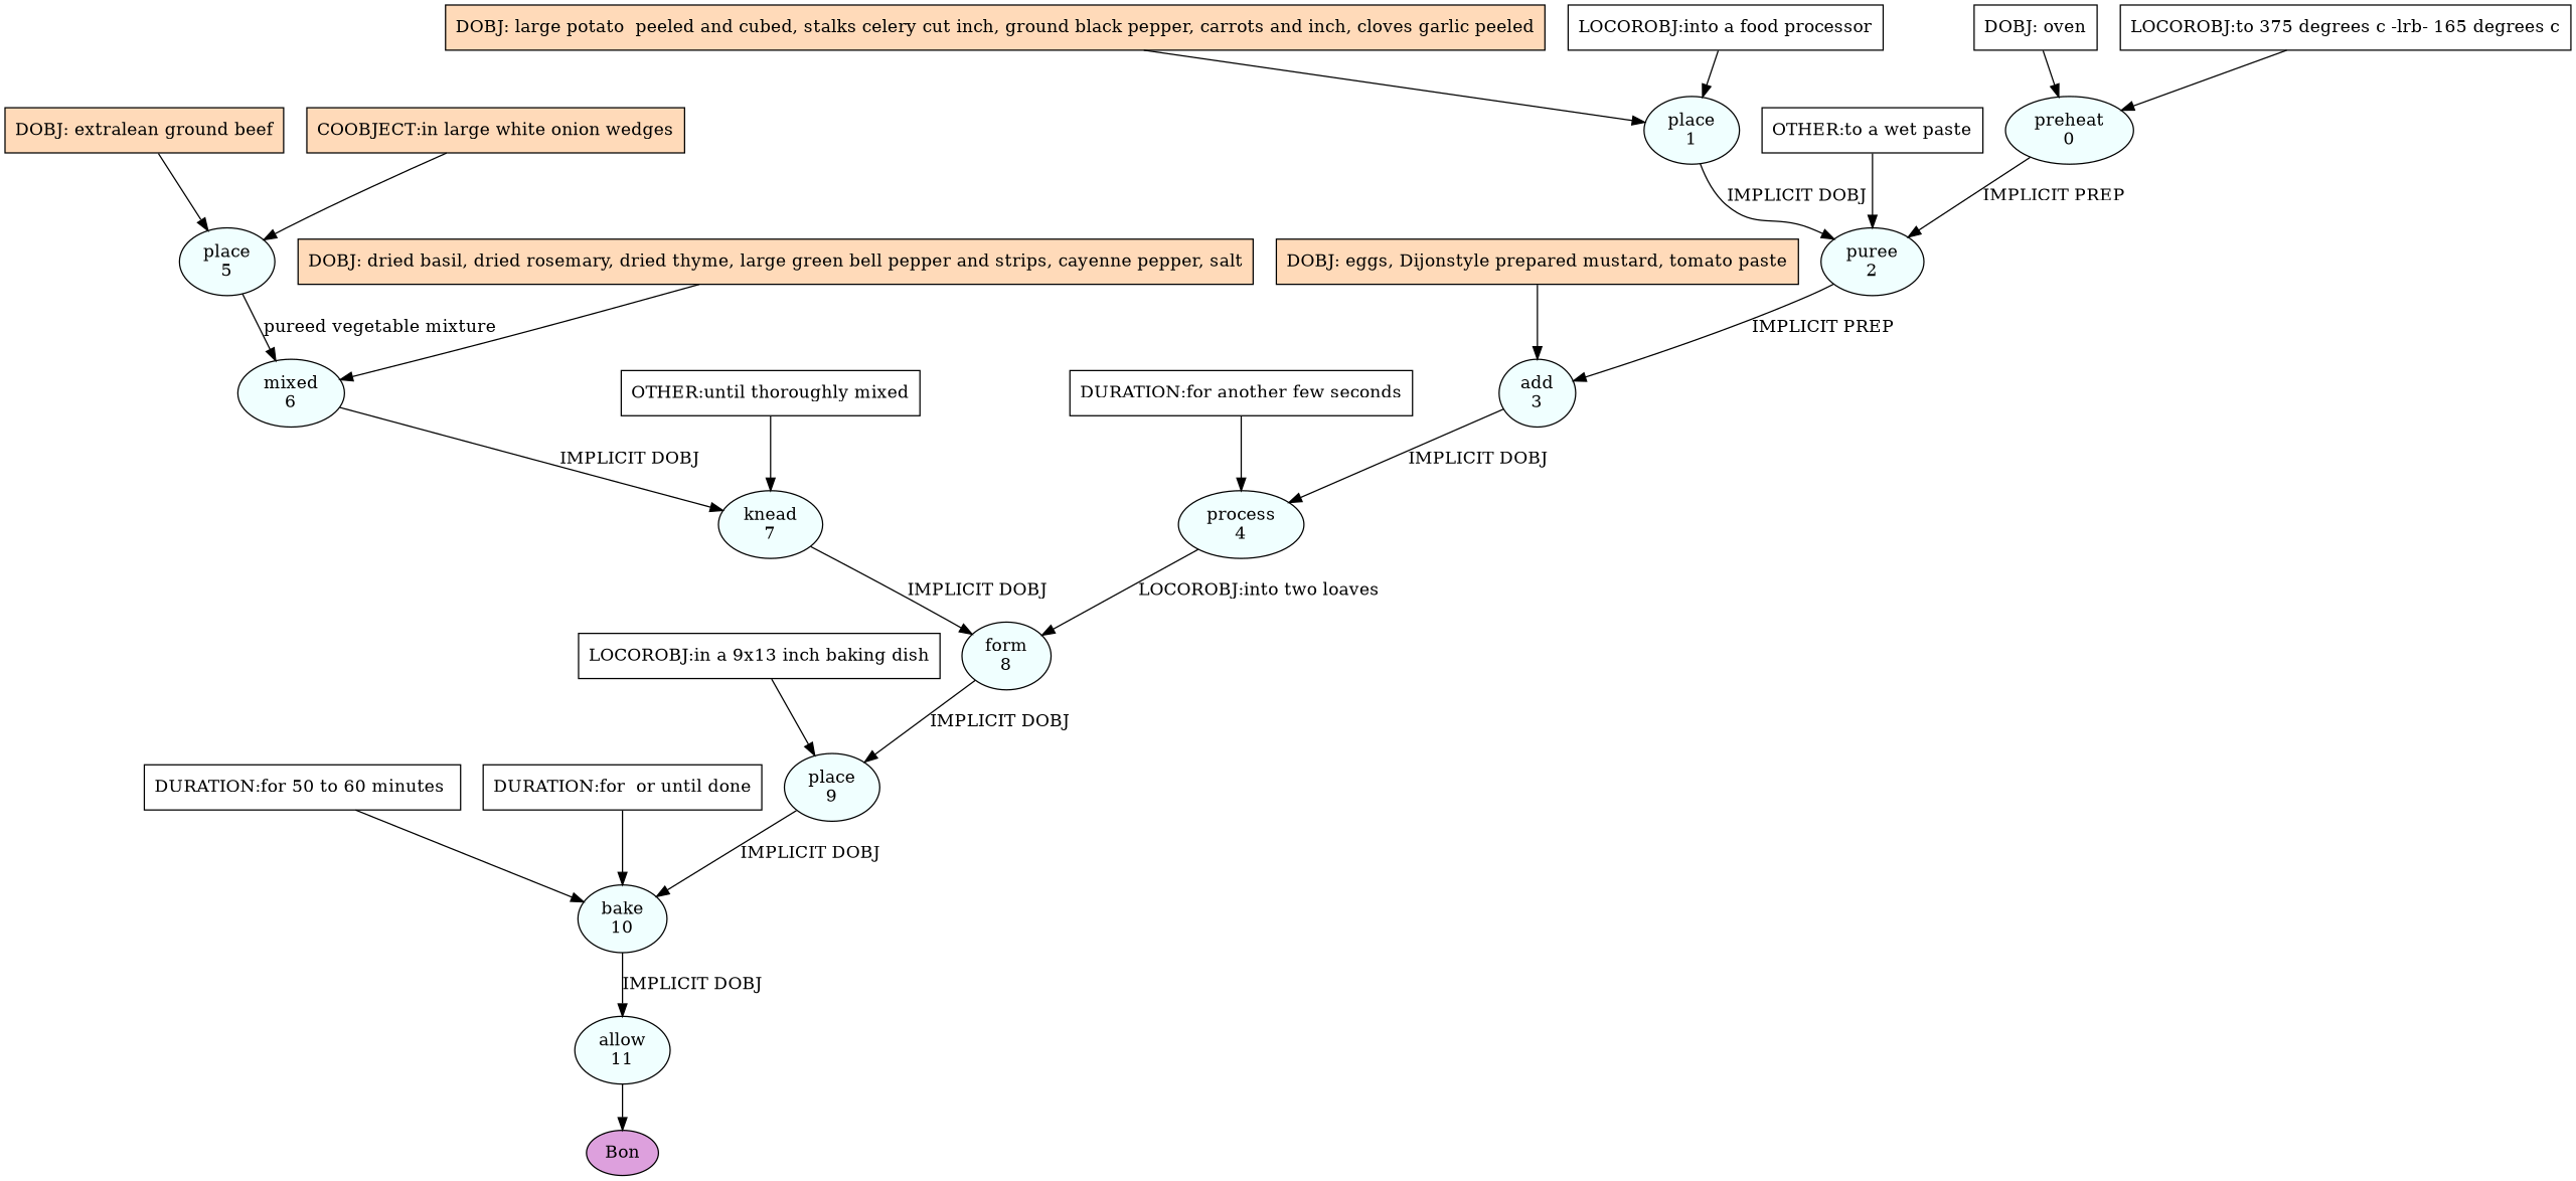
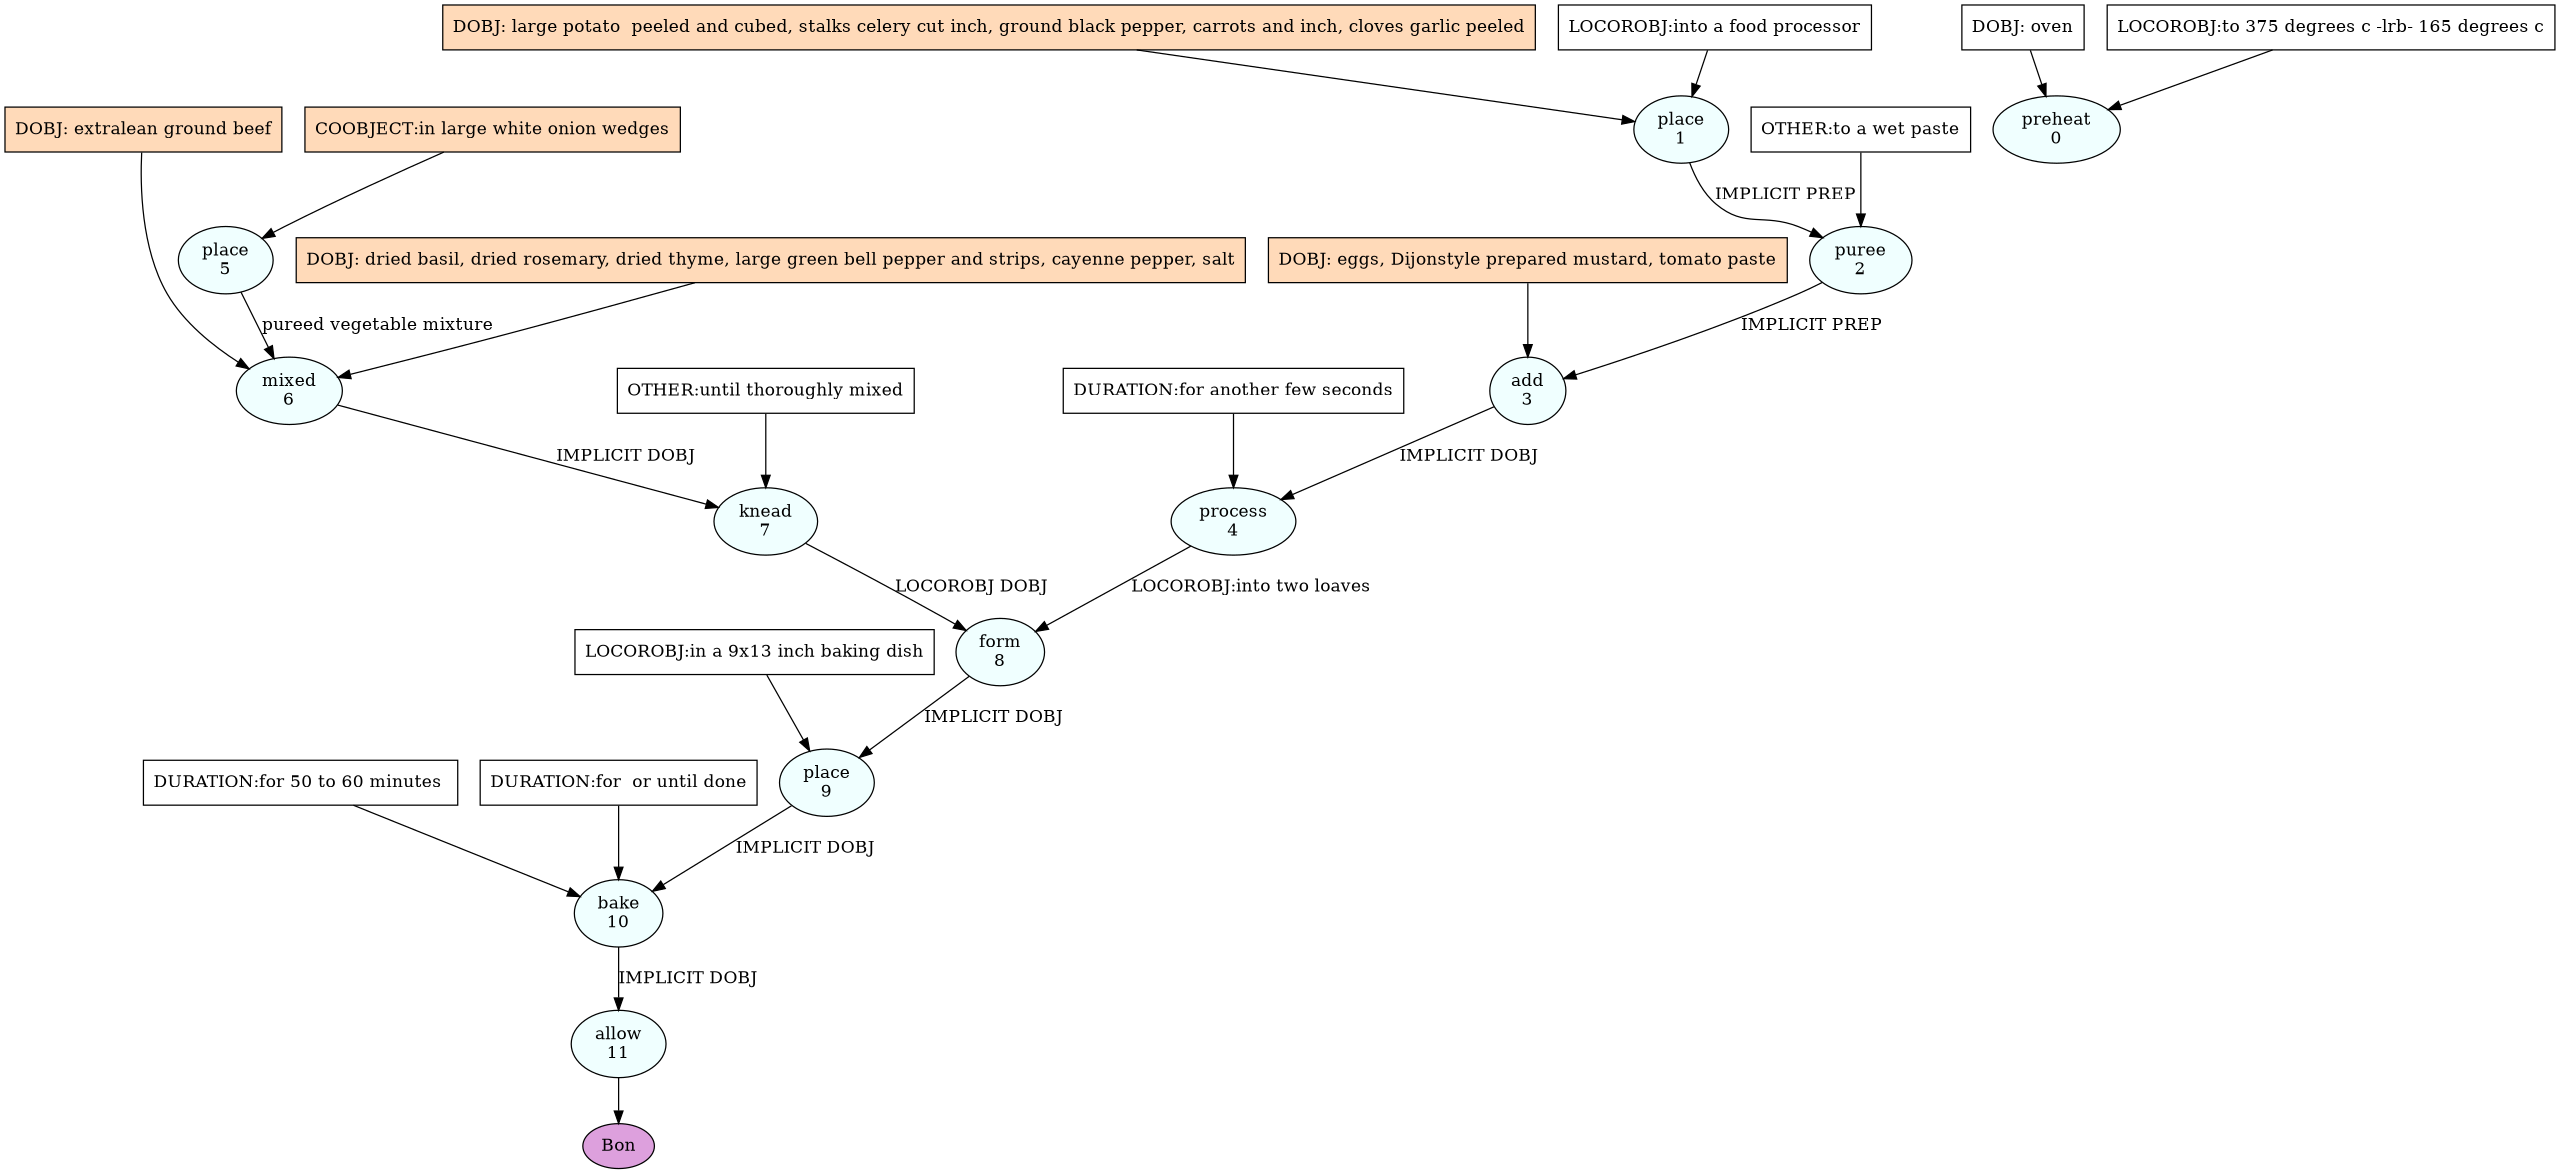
  digraph {
    node [fillcolor=azure shape=box style=filled]
    n1 [label="preheat\n0" shape=oval]
    n2 [label="puree\n2" shape=oval]
    n3 [label="add\n3" shape=oval]
    n4 [label="place\n1" shape=oval]
    n5 [label="process\n4" shape=oval]
    n6 [label="form\n8" shape=oval]
    n7 [label="place\n9" shape=oval]
    n8 [label="place\n5" shape=oval]
    n9 [label="mixed\n6" shape=oval]
    n10 [label="knead\n7" shape=oval]
    n11 [label="bake\n10" shape=oval]
    n12 [label="allow\n11" shape=oval]
    n13 [fillcolor=plum label=Bon shape=oval]
    n14 [fillcolor=white label="DOBJ: oven"]
    n15 [fillcolor=white label="LOCOROBJ:to 375 degrees c -lrb- 165 degrees c"]
    n16 [fillcolor=peachpuff label="DOBJ: large potato  peeled and cubed, stalks celery cut inch, ground black pepper, carrots and inch, cloves garlic peeled"]
    n17 [fillcolor=white label="LOCOROBJ:into a food processor"]
    n18 [fillcolor=peachpuff label="DOBJ: extralean ground beef"]
    n19 [fillcolor=peachpuff label="COOBJECT:in large white onion wedges"]
    n20 [fillcolor=white label="OTHER:to a wet paste"]
    n21 [fillcolor=peachpuff label="DOBJ: eggs, Dijonstyle prepared mustard, tomato paste"]
    n22 [fillcolor=white label="DURATION:for another few seconds"]
    n23 [fillcolor=peachpuff label="DOBJ: dried basil, dried rosemary, dried thyme, large green bell pepper and strips, cayenne pepper, salt"]
    n24 [fillcolor=white label="OTHER:until thoroughly mixed"]
    n25 [fillcolor=white label="LOCOROBJ:in a 9x13 inch baking dish"]
    n26 [fillcolor=white label="DURATION:for 50 to 60 minutes "]
    n27 [fillcolor=white label="DURATION:for  or until done"]
-   n1 -> n2 [label="IMPLICIT PREP"]
    n2 -> n3 [label="IMPLICIT PREP"]
    n3 -> n5 [label="IMPLICIT DOBJ"]
-   n4 -> n2 [label="IMPLICIT DOBJ"]
+   n4 -> n2 [label="IMPLICIT PREP"]
    n5 -> n6 [label="LOCOROBJ:into two loaves"]
    n6 -> n7 [label="IMPLICIT DOBJ"]
    n7 -> n11 [label="IMPLICIT DOBJ"]
    n8 -> n9 [label="pureed vegetable mixture "]
    n9 -> n10 [label="IMPLICIT DOBJ"]
-   n10 -> n6 [label="IMPLICIT DOBJ"]
+   n10 -> n6 [label="LOCOROBJ DOBJ"]
    n11 -> n12 [label="IMPLICIT DOBJ"]
    n12 -> n13
    n14 -> n1
    n15 -> n1
    n16 -> n4
    n17 -> n4
-   n18 -> n8
+   n18 -> n9
    n19 -> n8
    n20 -> n2
    n21 -> n3
    n22 -> n5
    n23 -> n9
    n24 -> n10
    n25 -> n7
    n26 -> n11
    n27 -> n11
  }
